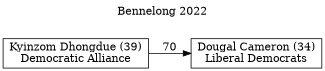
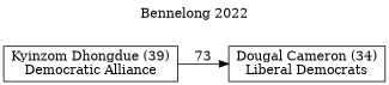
  digraph {
    label="Bennelong 2022"
    labelloc=t
    mclimit=10
    rankdir=LR
    node [shape=box]
    n1 [label="Dougal Cameron (34)\nLiberal Democrats"]
    n2 [label="Kyinzom Dhongdue (39)\nDemocratic Alliance"]
-   n2 -> n1 [label=70]
+   n2 -> n1 [label=73]
  }
